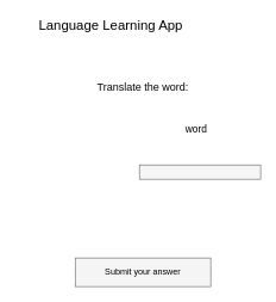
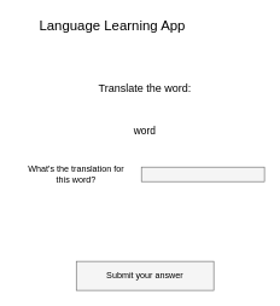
  <mxCell id="0" />
  <mxCell id="1" parent="0" />
  <mxCell id="2" value="&lt;font style=&quot;font-size: 19px&quot;&gt;Language Learning App&lt;/font&gt;" style="text;html=1;strokeColor=none;fillColor=none;align=center;verticalAlign=middle;whiteSpace=wrap;rounded=0;" vertex="1" parent="1"><mxGeometry x="20" y="20" width="270" height="30" as="geometry" /></mxCell>
  <mxCell id="3" value="Translate the word:" style="text;html=1;strokeColor=none;fillColor=none;align=center;verticalAlign=middle;whiteSpace=wrap;rounded=0;fontSize=15;" vertex="1" parent="1"><mxGeometry x="110" y="110" width="180" height="20" as="geometry" /></mxCell>
- <mxCell id="4" value="word" style="text;html=1;strokeColor=none;fillColor=none;align=center;verticalAlign=middle;whiteSpace=wrap;rounded=0;fontSize=14;" vertex="1" parent="1"><mxGeometry x="205" y="170" width="140" height="20" as="geometry" /></mxCell>
+ <mxCell id="4" value="word" style="text;html=1;strokeColor=none;fillColor=none;align=center;verticalAlign=middle;whiteSpace=wrap;rounded=0;fontSize=14;" vertex="1" parent="1"><mxGeometry x="130" y="170" width="140" height="20" as="geometry" /></mxCell>
  <mxCell id="5" value="" style="rounded=0;whiteSpace=wrap;html=1;fillColor=#f5f5f5;strokeColor=#666666;fontColor=#333333;" vertex="1" parent="1"><mxGeometry x="195" y="230" width="170" height="20" as="geometry" /></mxCell>
+ <mxCell id="6" value="What's the translation for this word?" style="text;html=1;strokeColor=none;fillColor=none;align=center;verticalAlign=middle;whiteSpace=wrap;rounded=0;" vertex="1" parent="1"><mxGeometry x="35" y="230" width="140" height="20" as="geometry" /></mxCell>
  <mxCell id="7" value="" style="rounded=0;whiteSpace=wrap;html=1;fillColor=#f5f5f5;strokeColor=#666666;fontColor=#333333;" vertex="1" parent="1"><mxGeometry x="105" y="360" width="190" height="40" as="geometry" /></mxCell>
  <mxCell id="8" value="Submit your answer&lt;br&gt;" style="text;html=1;strokeColor=none;fillColor=none;align=center;verticalAlign=middle;whiteSpace=wrap;rounded=0;fontColor=#000000;" vertex="1" parent="1"><mxGeometry x="125" y="370" width="150" height="20" as="geometry" /></mxCell>
  <mxCell id="9" value="You have guessed this word correctly 123 times" style="text;html=1;strokeColor=none;fillColor=none;align=center;verticalAlign=middle;whiteSpace=wrap;rounded=0;fontColor=#FFFFFF;" vertex="1" parent="1"><mxGeometry x="65" y="280" width="270" height="30" as="geometry" /></mxCell>
  <mxCell id="10" value="You have guessed this word incorrectly 123 times" style="text;html=1;strokeColor=none;fillColor=none;align=center;verticalAlign=middle;whiteSpace=wrap;rounded=0;fontColor=#FFFFFF;" vertex="1" parent="1"><mxGeometry x="65" y="310" width="270" height="30" as="geometry" /></mxCell>
  <mxCell id="11" value="Your current score is: 23" style="text;html=1;strokeColor=none;fillColor=none;align=center;verticalAlign=middle;whiteSpace=wrap;rounded=0;fontColor=#FFFFFF;" vertex="1" parent="1"><mxGeometry x="35" y="60" width="250" height="20" as="geometry" /></mxCell>
